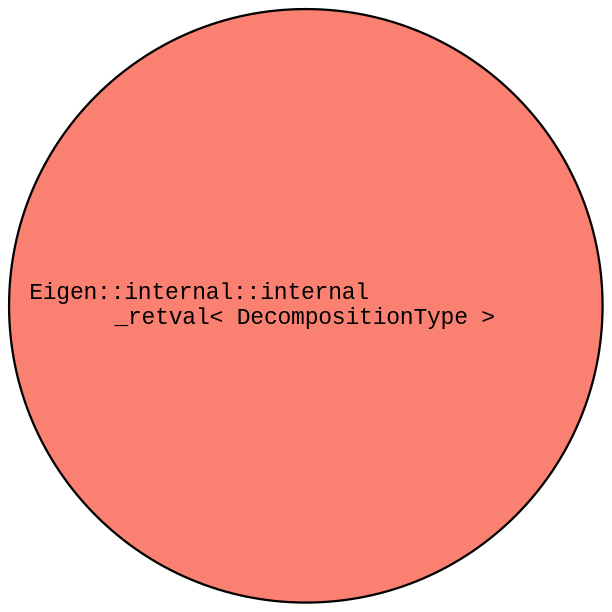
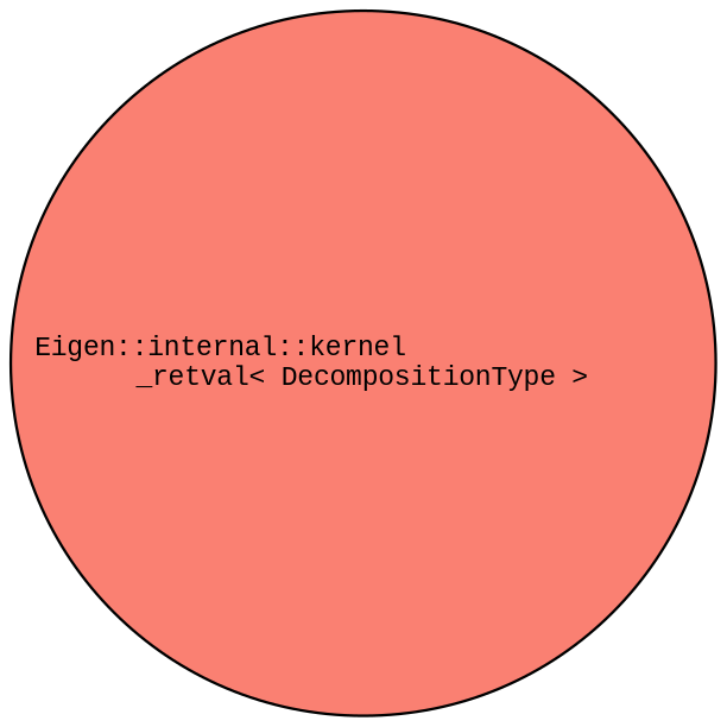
  digraph {
    rankdir=LR
    fontname="Liberation Mono"
-   n1 [color=black fillcolor=salmon fontname="Liberation Mono" fontsize=10 height=0.2 label="Eigen::internal::internal\l_retval\< DecompositionType \>" shape=circle style=filled width=0.4]
+   n1 [color=black fillcolor=salmon fontname="Liberation Mono" fontsize=10 height=0.2 label="Eigen::internal::kernel\l_retval\< DecompositionType \>" shape=circle style=filled width=0.4]
  }
